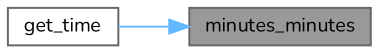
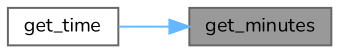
  digraph {
    rankdir=RL
    fontname=Nunito
    node [fontname=Nunito fontsize=10 shape=box style=filled]
-   n1 [color=gray40 fillcolor=grey60 fontcolor=black height=0.2 label=minutes_minutes width=0.4]
+   n1 [color=gray40 fillcolor=grey60 fontcolor=black height=0.2 label=get_minutes width=0.4]
    n2 [color=grey40 fillcolor=white height=0.2 label=get_time width=0.4]
    n1 -> n2 [color=steelblue1 dir=back fontname=Nunito fontsize=10 labelfontname=Helvetica labelfontsize=10 style=solid]
  }
